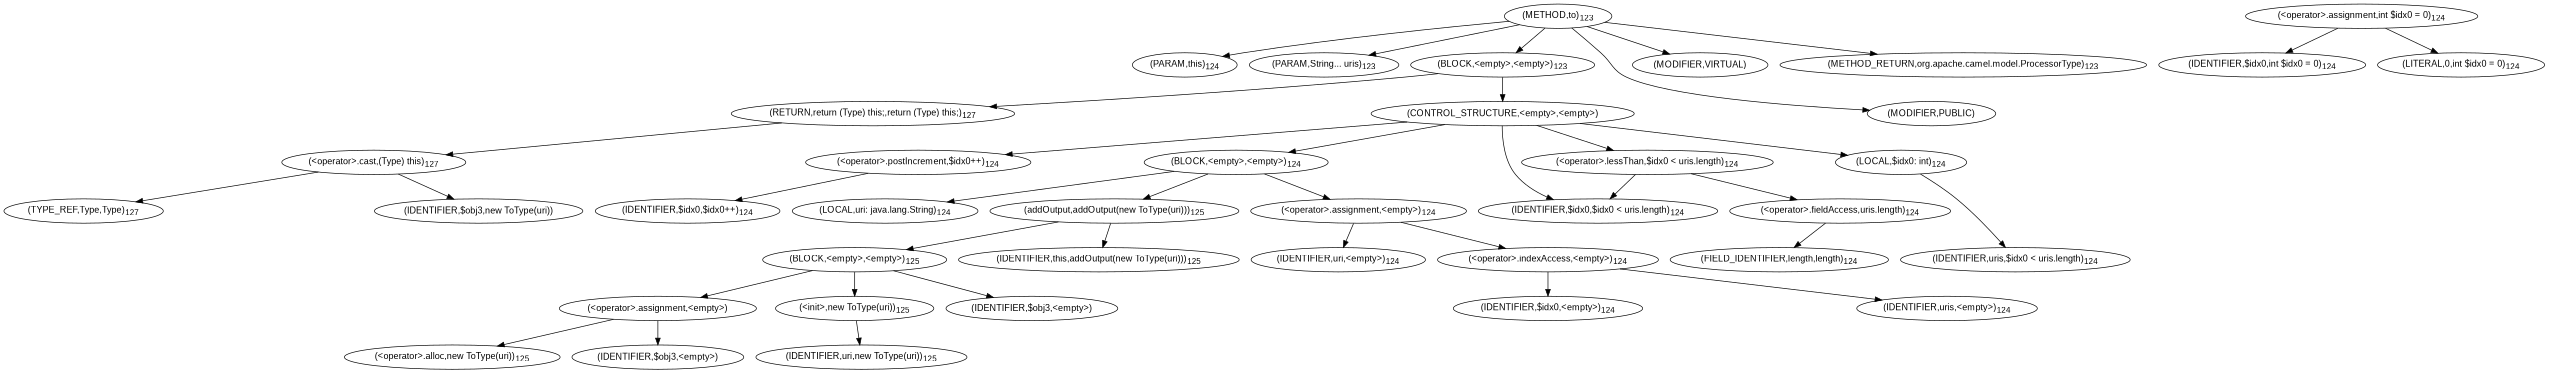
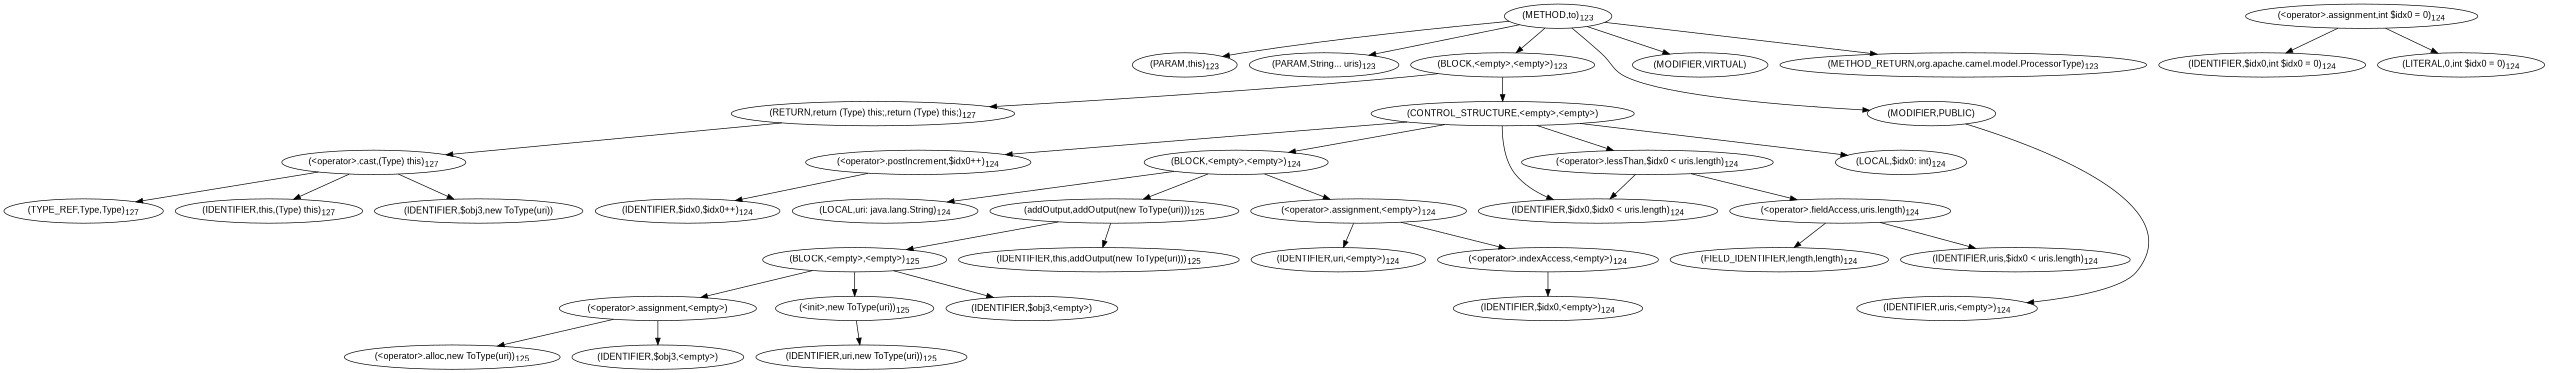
  digraph {
    fontname="Liberation Sans"
    node [fontname="Liberation Sans"]
    edge [fontname="Liberation Sans"]
    n1 [label=<(METHOD,to)<SUB>123</SUB>>]
-   n2 [label=<(PARAM,this)<SUB>124</SUB>>]
+   n2 [label=<(PARAM,this)<SUB>123</SUB>>]
    n3 [label=<(PARAM,String... uris)<SUB>123</SUB>>]
    n4 [label=<(BLOCK,&lt;empty&gt;,&lt;empty&gt;)<SUB>123</SUB>>]
    n5 [label=<(MODIFIER,PUBLIC)>]
    n6 [label=<(MODIFIER,VIRTUAL)>]
    n7 [label=<(METHOD_RETURN,org.apache.camel.model.ProcessorType)<SUB>123</SUB>>]
    n8 [label=<(CONTROL_STRUCTURE,&lt;empty&gt;,&lt;empty&gt;)>]
    n9 [label=<(RETURN,return (Type) this;,return (Type) this;)<SUB>127</SUB>>]
    n10 [label=<(LOCAL,$idx0: int)<SUB>124</SUB>>]
    n11 [label=<(&lt;operator&gt;.lessThan,$idx0 &lt; uris.length)<SUB>124</SUB>>]
    n12 [label=<(&lt;operator&gt;.postIncrement,$idx0++)<SUB>124</SUB>>]
    n13 [label=<(BLOCK,&lt;empty&gt;,&lt;empty&gt;)<SUB>124</SUB>>]
    n14 [label=<(IDENTIFIER,$idx0,$idx0 &lt; uris.length)<SUB>124</SUB>>]
    n15 [label=<(&lt;operator&gt;.cast,(Type) this)<SUB>127</SUB>>]
    n16 [label=<(&lt;operator&gt;.assignment,int $idx0 = 0)<SUB>124</SUB>>]
    n17 [label=<(IDENTIFIER,$idx0,int $idx0 = 0)<SUB>124</SUB>>]
    n18 [label=<(LITERAL,0,int $idx0 = 0)<SUB>124</SUB>>]
    n19 [label=<(&lt;operator&gt;.fieldAccess,uris.length)<SUB>124</SUB>>]
    n20 [label=<(IDENTIFIER,$idx0,$idx0++)<SUB>124</SUB>>]
    n21 [label=<(LOCAL,uri: java.lang.String)<SUB>124</SUB>>]
    n22 [label=<(&lt;operator&gt;.assignment,&lt;empty&gt;)<SUB>124</SUB>>]
    n23 [label=<(addOutput,addOutput(new ToType(uri)))<SUB>125</SUB>>]
    n24 [label=<(IDENTIFIER,uris,$idx0 &lt; uris.length)<SUB>124</SUB>>]
    n25 [label=<(FIELD_IDENTIFIER,length,length)<SUB>124</SUB>>]
    n26 [label=<(IDENTIFIER,uri,&lt;empty&gt;)<SUB>124</SUB>>]
    n27 [label=<(&lt;operator&gt;.indexAccess,&lt;empty&gt;)<SUB>124</SUB>>]
    n28 [label=<(IDENTIFIER,this,addOutput(new ToType(uri)))<SUB>125</SUB>>]
    n29 [label=<(BLOCK,&lt;empty&gt;,&lt;empty&gt;)<SUB>125</SUB>>]
    n30 [label=<(IDENTIFIER,uris,&lt;empty&gt;)<SUB>124</SUB>>]
    n31 [label=<(IDENTIFIER,$idx0,&lt;empty&gt;)<SUB>124</SUB>>]
    n32 [label=<(&lt;operator&gt;.assignment,&lt;empty&gt;)>]
    n33 [label=<(&lt;init&gt;,new ToType(uri))<SUB>125</SUB>>]
    n34 [label=<(IDENTIFIER,$obj3,&lt;empty&gt;)>]
    n35 [label=<(IDENTIFIER,$obj3,&lt;empty&gt;)>]
    n36 [label=<(&lt;operator&gt;.alloc,new ToType(uri))<SUB>125</SUB>>]
    n37 [label=<(IDENTIFIER,uri,new ToType(uri))<SUB>125</SUB>>]
    n38 [label=<(IDENTIFIER,$obj3,new ToType(uri))>]
    n39 [label=<(TYPE_REF,Type,Type)<SUB>127</SUB>>]
+   n40 [label=<(IDENTIFIER,this,(Type) this)<SUB>127</SUB>>]
    n1 -> n2
    n1 -> n3
    n1 -> n4
    n1 -> n5
    n1 -> n6
    n1 -> n7
    n4 -> n8
    n4 -> n9
    n8 -> n10
    n8 -> n11
    n8 -> n12
    n8 -> n13
    n8 -> n14
    n9 -> n15
    n11 -> n14
    n11 -> n19
    n12 -> n20
    n13 -> n21
    n13 -> n22
    n13 -> n23
    n15 -> n38
    n15 -> n39
+   n15 -> n40
    n16 -> n17
    n16 -> n18
-   n10 -> n24
+   n19 -> n24
    n19 -> n25
    n22 -> n26
    n22 -> n27
    n23 -> n28
    n23 -> n29
-   n27 -> n30
+   n5 -> n30
    n27 -> n31
    n29 -> n32
    n29 -> n33
    n29 -> n34
    n32 -> n35
    n32 -> n36
    n33 -> n37
  }
